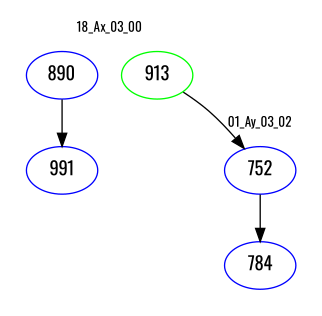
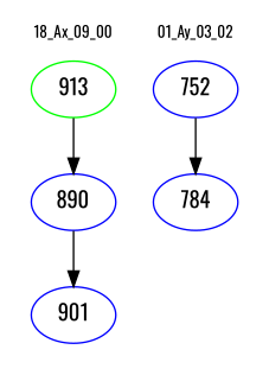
  digraph {
    fontname=Oswald
    node [color=blue fontname=Oswald]
    edge [color=black fontname=Oswald]
    n1 [color=green label=913]
    n2 [label=890]
-   n3 [label=991]
+   n3 [label=901]
    n4 [label=752]
    n5 [label=784]
    subgraph cluster_1 {
      color=white
      fontsize=10
-     label="18_Ax_03_00"
+     label="18_Ax_09_00"
      n1
      n2
      n3
    }
    subgraph cluster_2 {
      color=white
      fontsize=10
      label="01_Ay_03_02"
      n4
      n5
    }
-   n1 -> n4
+   n1 -> n2
    n2 -> n3
    n4 -> n5
  }
